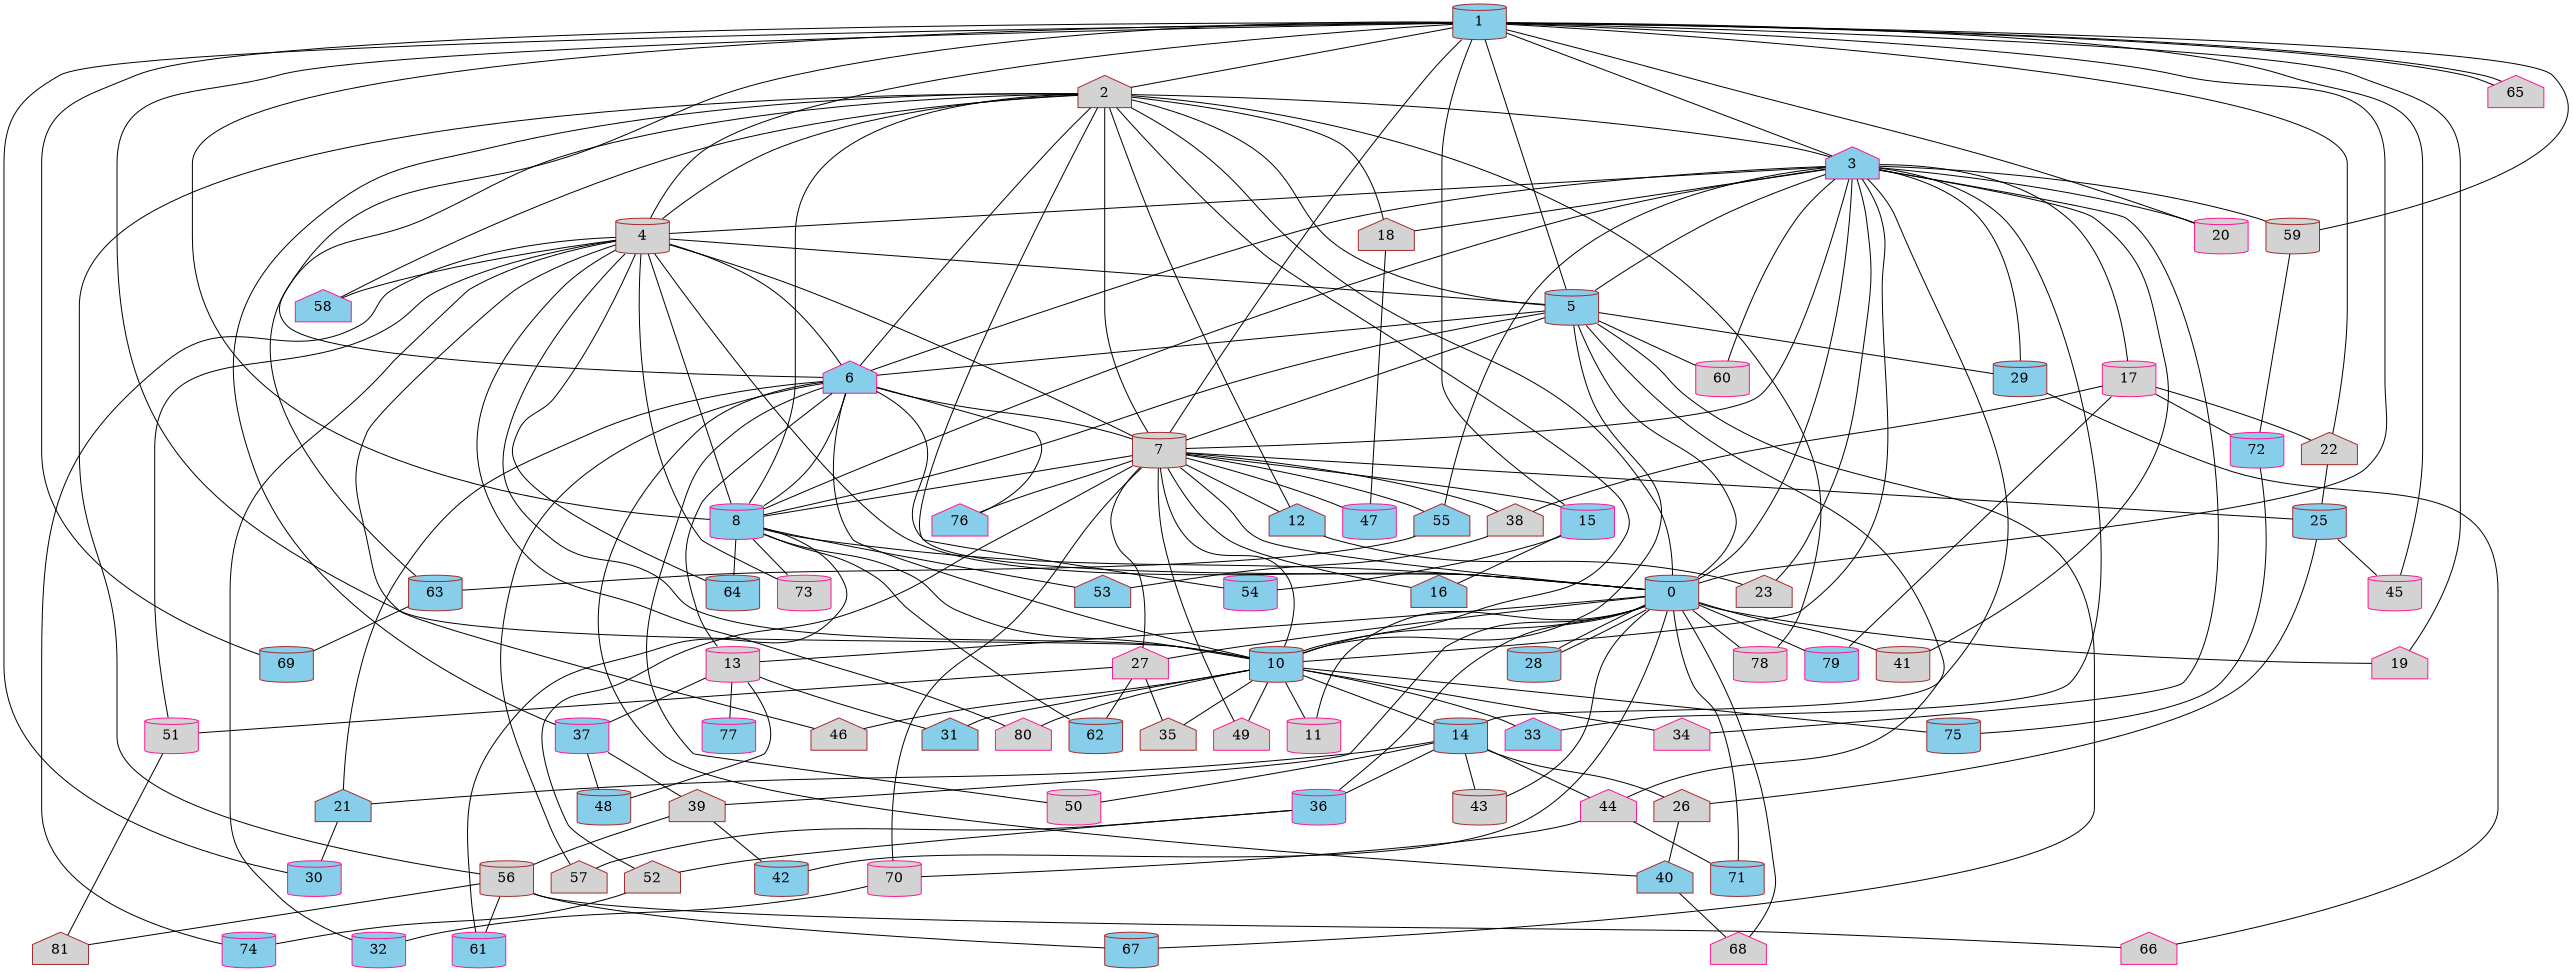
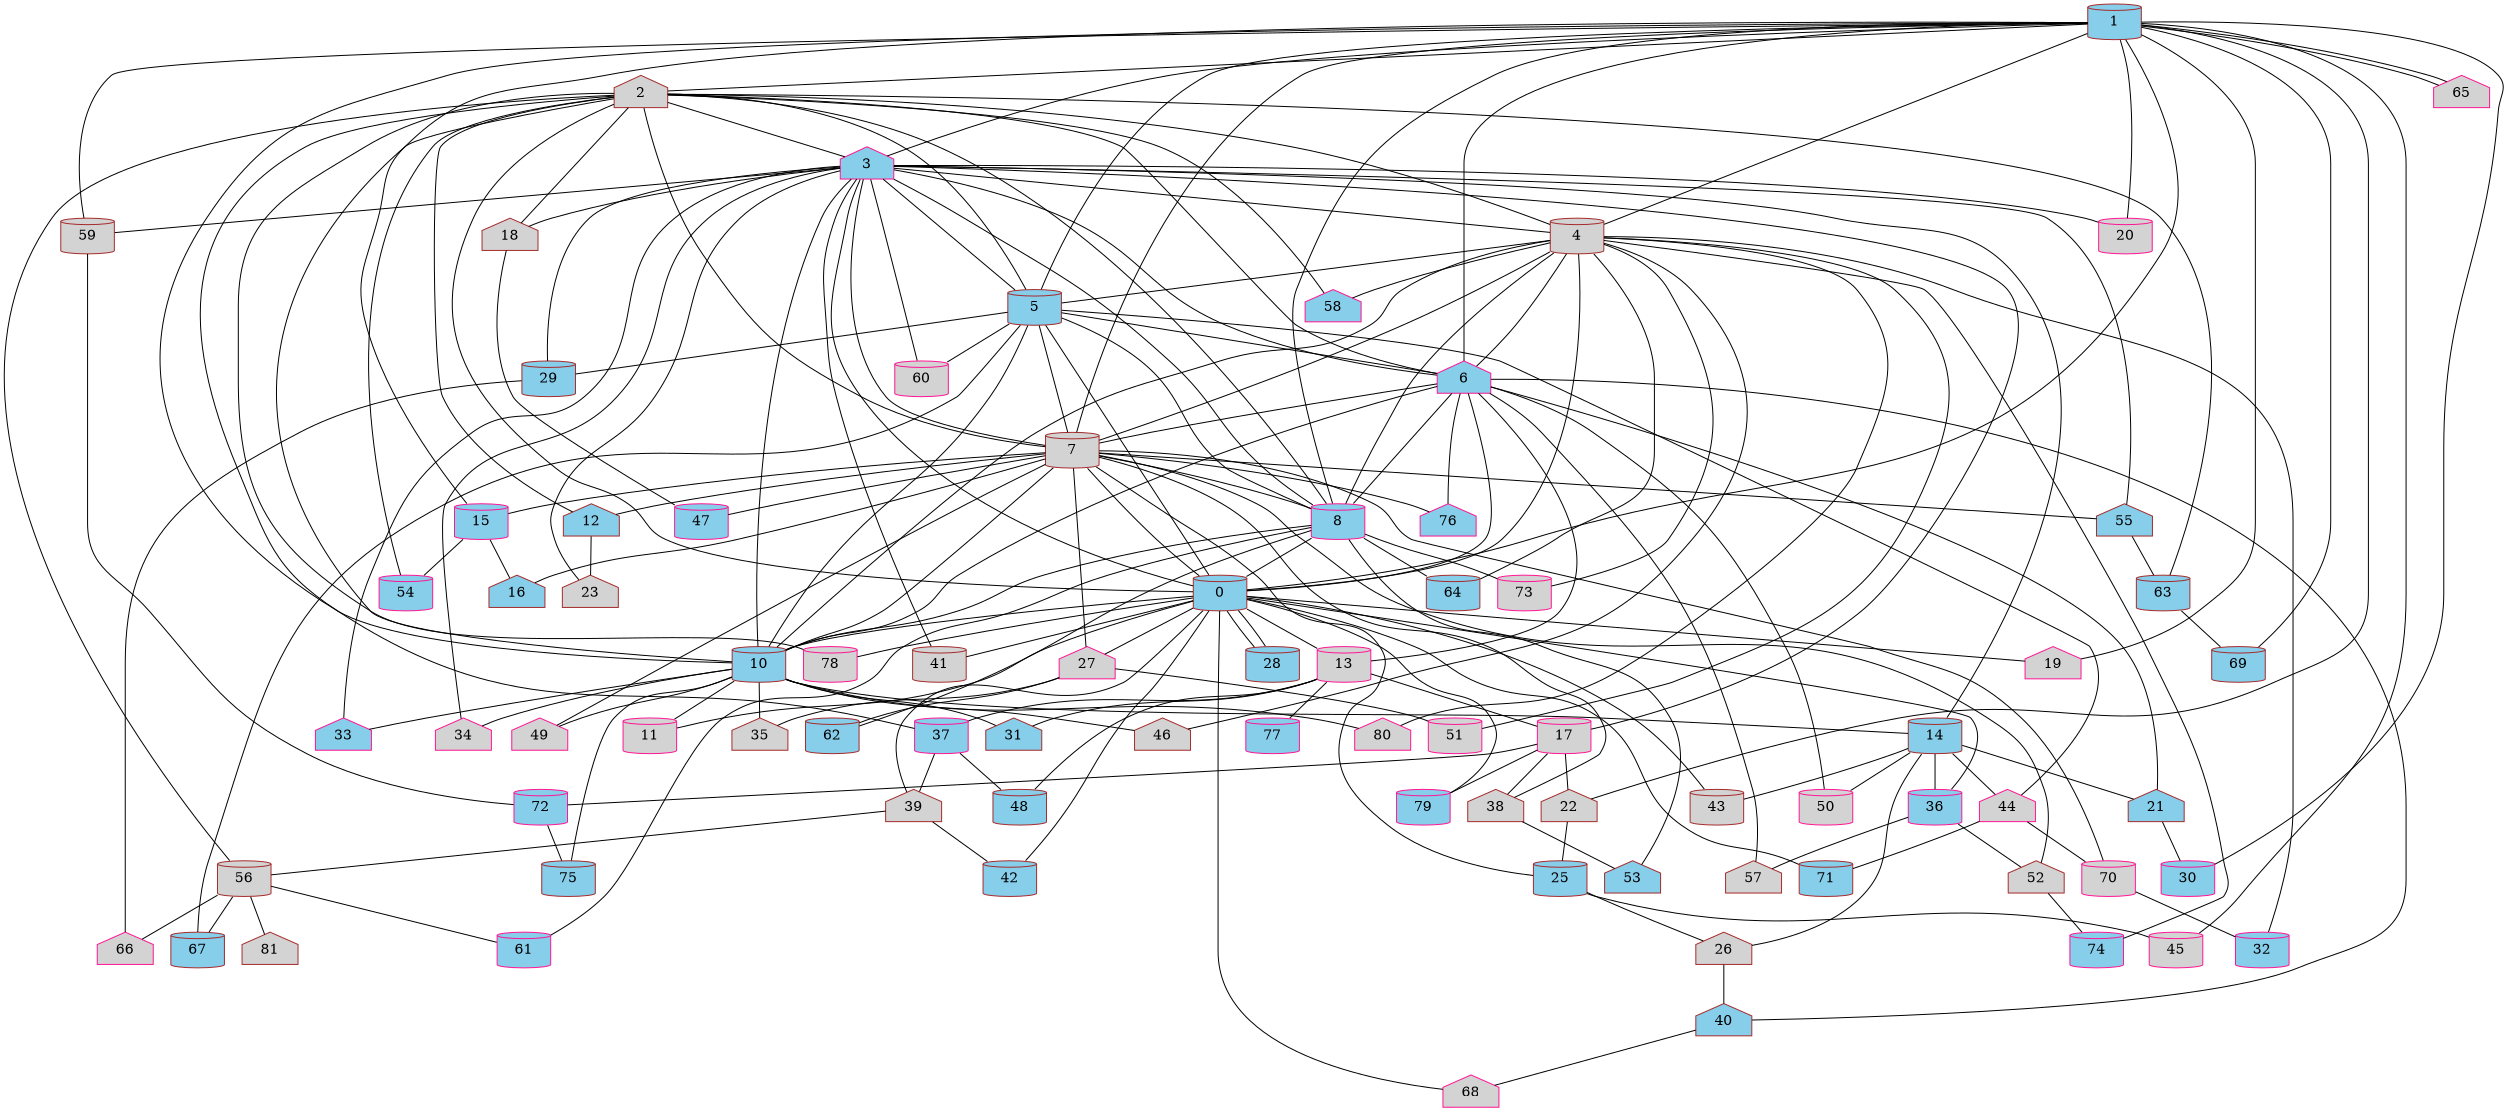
  graph {
    node [color=brown fillcolor=skyblue shape=cylinder style=filled]
    2 [fillcolor=lightgrey shape=house]
    1
    3 [color=deeppink shape=house]
    4 [fillcolor=lightgrey]
    5
    6 [color=deeppink shape=house]
    7 [fillcolor=lightgrey]
    8 [color=deeppink]
    n9 [label=0]
    10
    15 [color=deeppink]
    19 [color=deeppink fillcolor=lightgrey shape=house]
    20 [color=deeppink fillcolor=lightgrey]
    22 [fillcolor=lightgrey shape=house]
    30 [color=deeppink]
    45 [color=deeppink fillcolor=lightgrey]
    59 [fillcolor=lightgrey]
    65 [color=deeppink fillcolor=lightgrey shape=house]
    69
    12 [shape=house]
    18 [fillcolor=lightgrey shape=house]
    37 [color=deeppink]
    54 [color=deeppink]
    56 [fillcolor=lightgrey]
    58 [color=deeppink shape=house]
    63
    78 [color=deeppink fillcolor=lightgrey]
    14
    17 [color=deeppink fillcolor=lightgrey]
    23 [fillcolor=lightgrey shape=house]
    29
    33 [color=deeppink shape=house]
    34 [color=deeppink fillcolor=lightgrey shape=house]
    41 [fillcolor=lightgrey]
    55 [shape=house]
    60 [color=deeppink fillcolor=lightgrey]
    32 [color=deeppink]
    46 [fillcolor=lightgrey shape=house]
    51 [color=deeppink fillcolor=lightgrey]
    64
    73 [color=deeppink fillcolor=lightgrey]
    74 [color=deeppink]
    80 [color=deeppink fillcolor=lightgrey shape=house]
    44 [color=deeppink fillcolor=lightgrey shape=house]
    67
    13 [color=deeppink fillcolor=lightgrey]
    21 [shape=house]
    40 [shape=house]
    50 [color=deeppink fillcolor=lightgrey]
    57 [fillcolor=lightgrey shape=house]
    76 [color=deeppink shape=house]
    16 [shape=house]
    25
    27 [color=deeppink fillcolor=lightgrey shape=house]
    38 [fillcolor=lightgrey shape=house]
    47 [color=deeppink]
    49 [color=deeppink fillcolor=lightgrey shape=house]
    52 [fillcolor=lightgrey shape=house]
    70 [color=deeppink fillcolor=lightgrey]
    53 [shape=house]
    61 [color=deeppink]
    62
    11 [color=deeppink fillcolor=lightgrey]
    28
    36 [color=deeppink]
    39 [fillcolor=lightgrey shape=house]
    42
    43 [fillcolor=lightgrey]
    68 [color=deeppink fillcolor=lightgrey shape=house]
    71
    79 [color=deeppink]
    31 [shape=house]
    35 [fillcolor=lightgrey shape=house]
    75
    72 [color=deeppink]
    48
    66 [color=deeppink fillcolor=lightgrey shape=house]
    81 [fillcolor=lightgrey shape=house]
    26 [fillcolor=lightgrey shape=house]
    77 [color=deeppink]
    2 -- 3
    2 -- 4
    2 -- 5
    2 -- 6
    2 -- 7
    2 -- 8
    2 -- n9
    2 -- 10
    2 -- 12
    2 -- 18
    2 -- 37
    2 -- 54
    2 -- 56
    2 -- 58
    2 -- 63
    2 -- 78
    1 -- 2
    1 -- 3
    1 -- 4
    1 -- 5
    1 -- 6
    1 -- 7
    1 -- 8
    1 -- n9
    1 -- 10
    1 -- 15
    1 -- 19
    1 -- 20
    1 -- 22
    1 -- 30
    1 -- 45
    1 -- 59
    1 -- 65
    1 -- 65
    1 -- 69
    3 -- 4
    3 -- 5
    3 -- 6
    3 -- 7
    3 -- 8
    3 -- n9
    3 -- 10
    3 -- 20
    3 -- 59
    3 -- 18
    3 -- 14
    3 -- 17
    3 -- 23
    3 -- 29
    3 -- 33
    3 -- 34
    3 -- 41
    3 -- 55
    3 -- 60
    4 -- 5
    4 -- 6
    4 -- 7
    4 -- 8
    4 -- n9
    4 -- 10
    4 -- 58
    4 -- 32
    4 -- 46
    4 -- 51
    4 -- 64
    4 -- 73
    4 -- 74
    4 -- 80
    5 -- 6
    5 -- 7
    5 -- 8
    5 -- n9
    5 -- 10
    5 -- 29
    5 -- 60
    5 -- 44
    5 -- 67
    6 -- 7
    6 -- 8
    6 -- n9
    6 -- 10
    6 -- 13
    6 -- 21
    6 -- 40
    6 -- 50
    6 -- 57
    6 -- 76
    7 -- 8
    7 -- n9
    7 -- 10
    7 -- 15
    7 -- 12
    7 -- 55
    7 -- 76
    7 -- 16
    7 -- 25
    7 -- 27
    7 -- 38
    7 -- 47
    7 -- 49
    7 -- 52
    7 -- 70
    8 -- n9
    8 -- 10
    8 -- 64
    8 -- 73
    8 -- 53
    8 -- 61
    8 -- 62
    n9 -- 10
    n9 -- 19
    n9 -- 78
    n9 -- 41
    n9 -- 13
    n9 -- 27
    n9 -- 11
    n9 -- 28
    n9 -- 28
    n9 -- 36
    n9 -- 39
    n9 -- 42
    n9 -- 43
    n9 -- 68
    n9 -- 71
    n9 -- 79
    10 -- 14
    10 -- 33
    10 -- 34
    10 -- 46
    10 -- 80
    10 -- 49
    10 -- 11
    10 -- 31
    10 -- 35
    10 -- 75
    15 -- 54
    15 -- 16
    22 -- 25
    59 -- 72
    12 -- 23
    18 -- 47
    37 -- 39
    37 -- 48
    56 -- 67
    56 -- 61
    56 -- 66
    56 -- 81
    63 -- 69
    14 -- 44
    14 -- 21
    14 -- 50
    14 -- 36
    14 -- 43
    14 -- 26
    17 -- 22
    17 -- 38
    17 -- 79
    17 -- 72
    29 -- 66
    55 -- 63
-   51 -- 81
    44 -- 70
    44 -- 71
    13 -- 37
+   13 -- 17
    13 -- 31
    13 -- 48
    13 -- 77
    21 -- 30
    40 -- 68
    25 -- 45
    25 -- 26
    27 -- 51
    27 -- 62
    27 -- 35
    38 -- 53
    52 -- 74
    70 -- 32
    36 -- 57
    36 -- 52
    39 -- 56
    39 -- 42
    72 -- 75
    26 -- 40
  }
